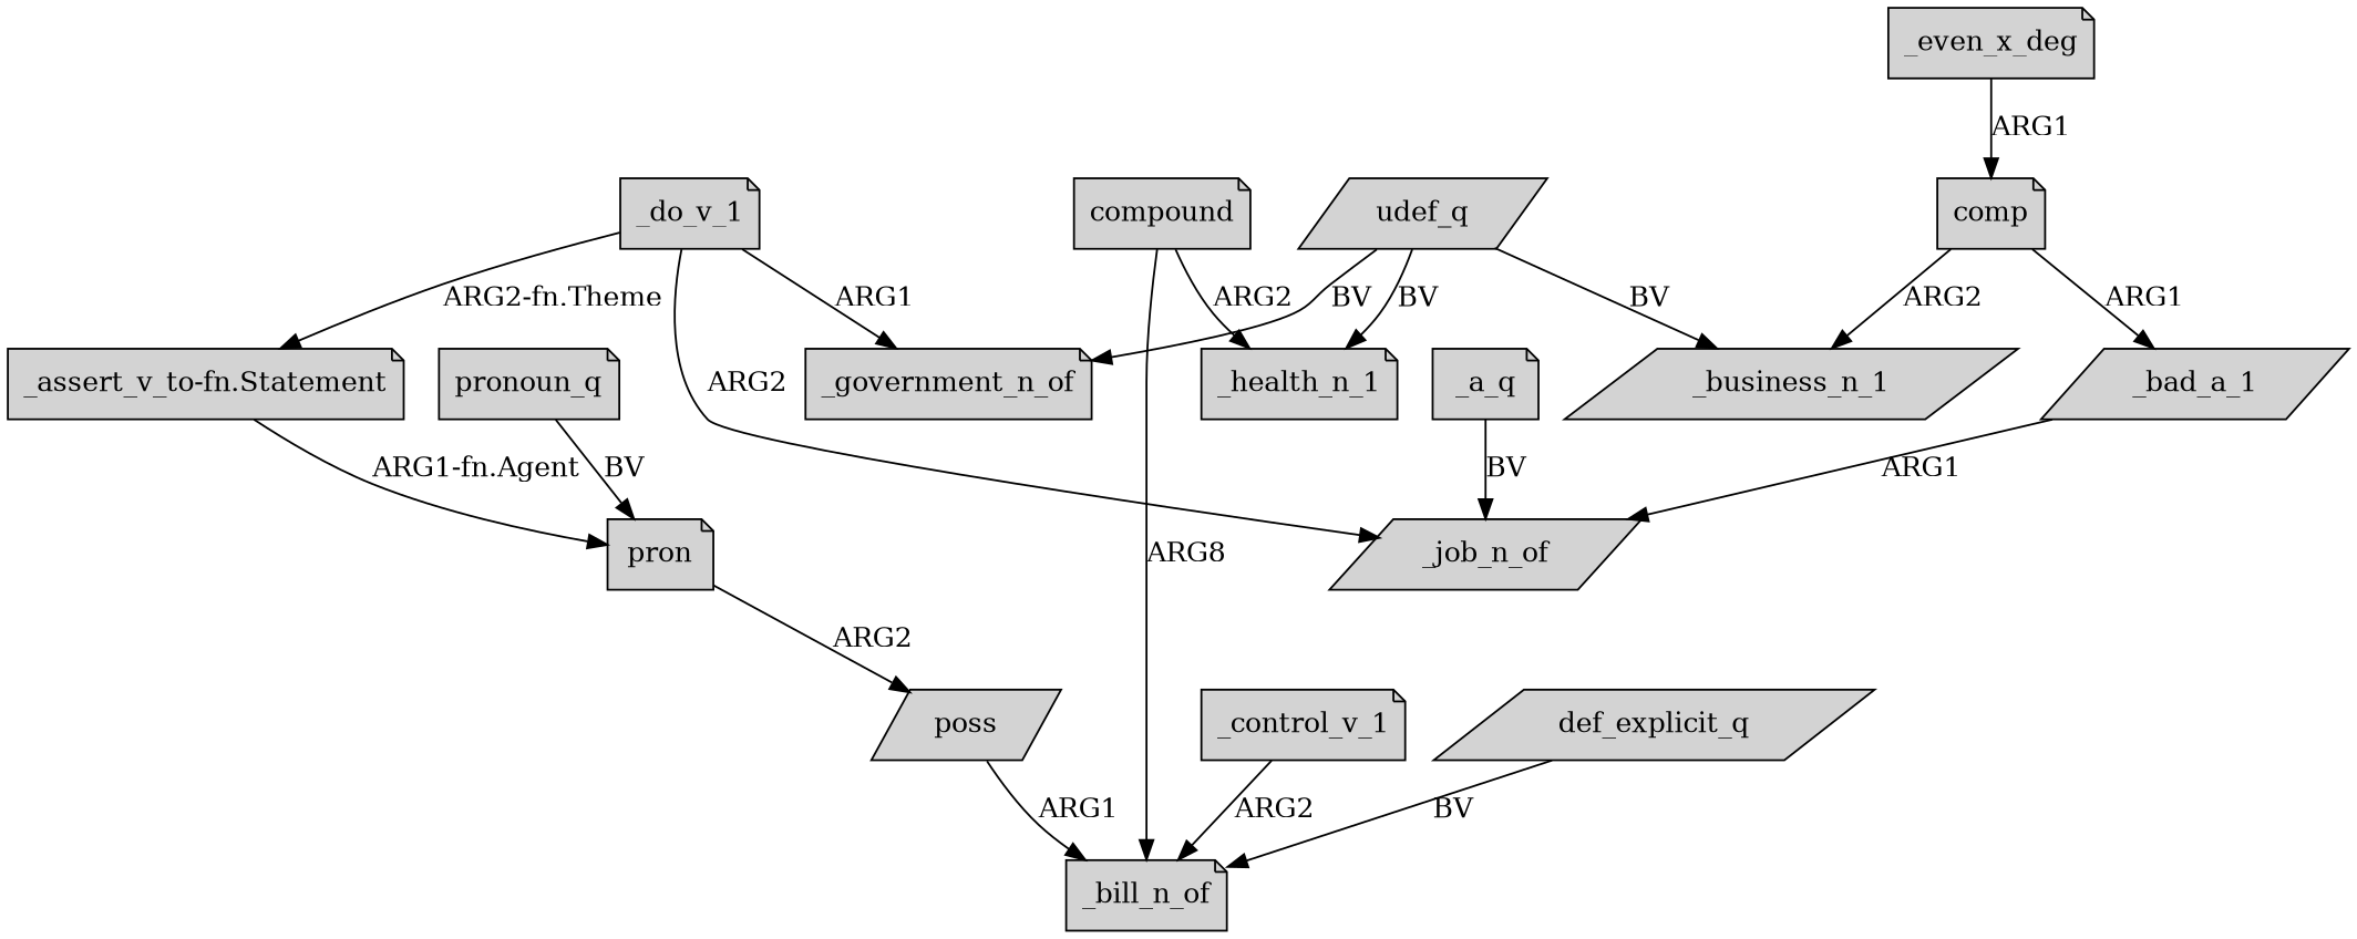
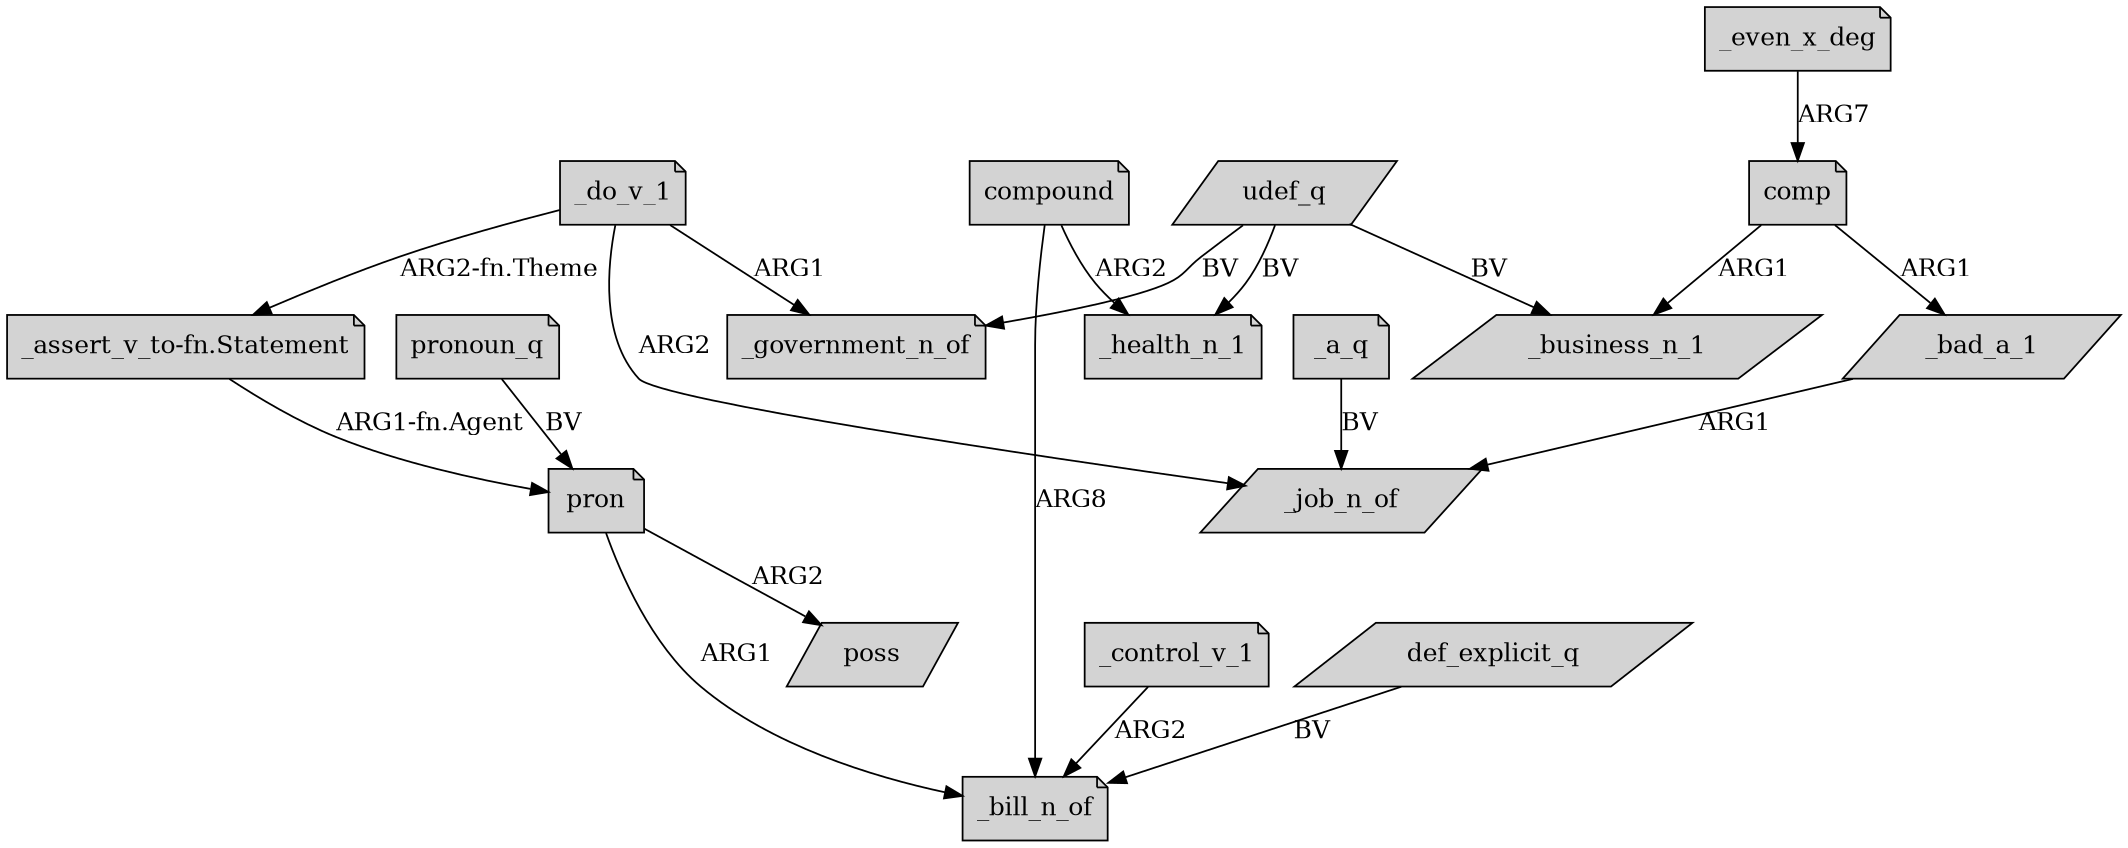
  digraph {
    node [shape=note style=filled]
    poss [shape=parallelogram]
    _bill_n_of
    pron
    compound
    _health_n_1
    udef_q [shape=parallelogram]
    _government_n_of
    _business_n_1 [shape=parallelogram]
    _job_n_of [shape=parallelogram]
    _a_q
    _control_v_1
    _bad_a_1 [shape=parallelogram]
    comp
    _even_x_deg
    pronoun_q
    "_assert_v_to-fn.Statement"
    _do_v_1
    def_explicit_q [shape=parallelogram]
-   poss -> _bill_n_of [label=ARG1]
+   pron -> _bill_n_of [label=ARG1]
    pron -> poss [label=ARG2]
    compound -> _bill_n_of [label=ARG8]
    compound -> _health_n_1 [label=ARG2]
    udef_q -> _health_n_1 [label=BV]
    udef_q -> _government_n_of [label=BV]
    udef_q -> _business_n_1 [label=BV]
    _a_q -> _job_n_of [label=BV]
    _control_v_1 -> _bill_n_of [label=ARG2]
    _bad_a_1 -> _job_n_of [label=ARG1]
-   comp -> _business_n_1 [label=ARG2]
+   comp -> _business_n_1 [label=ARG1]
    comp -> _bad_a_1 [label=ARG1]
-   _even_x_deg -> comp [label=ARG1]
+   _even_x_deg -> comp [label=ARG7]
    pronoun_q -> pron [label=BV]
    "_assert_v_to-fn.Statement" -> pron [label="ARG1-fn.Agent"]
    _do_v_1 -> _government_n_of [label=ARG1]
    _do_v_1 -> _job_n_of [label=ARG2]
    _do_v_1 -> "_assert_v_to-fn.Statement" [label="ARG2-fn.Theme"]
    def_explicit_q -> _bill_n_of [label=BV]
  }
